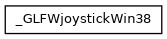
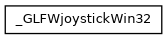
  digraph {
    rankdir=LR
-   n1 [color=black fillcolor=white fontname=Helvetica fontsize=10 height=0.2 label=_GLFWjoystickWin38 shape=record style=filled width=0.4]
+   n1 [color=black fillcolor=white fontname=Helvetica fontsize=10 height=0.2 label=_GLFWjoystickWin32 shape=record style=filled width=0.4]
  }
